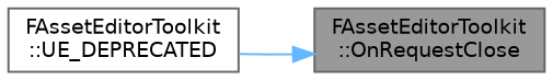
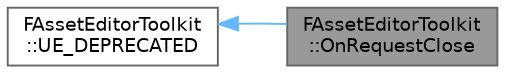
  digraph {
    rankdir=RL
    node [fontname=Helvetica fontsize=10 shape=box style=filled]
    n1 [color=gray40 fillcolor=grey60 fontcolor=black height=0.2 label="FAssetEditorToolkit\l::OnRequestClose" width=0.4]
    n2 [color=grey40 fillcolor=white height=0.2 label="FAssetEditorToolkit\l::UE_DEPRECATED" width=0.4]
-   n1 -> n2 [color=steelblue1 dir=back fontname=Helvetica fontsize=10 labelfontname=Helvetica labelfontsize=10 style=solid]
+   n2 -> n1 [color=steelblue1 dir=back fontname=Helvetica fontsize=10 labelfontname=Helvetica labelfontsize=10 style=solid]
  }
